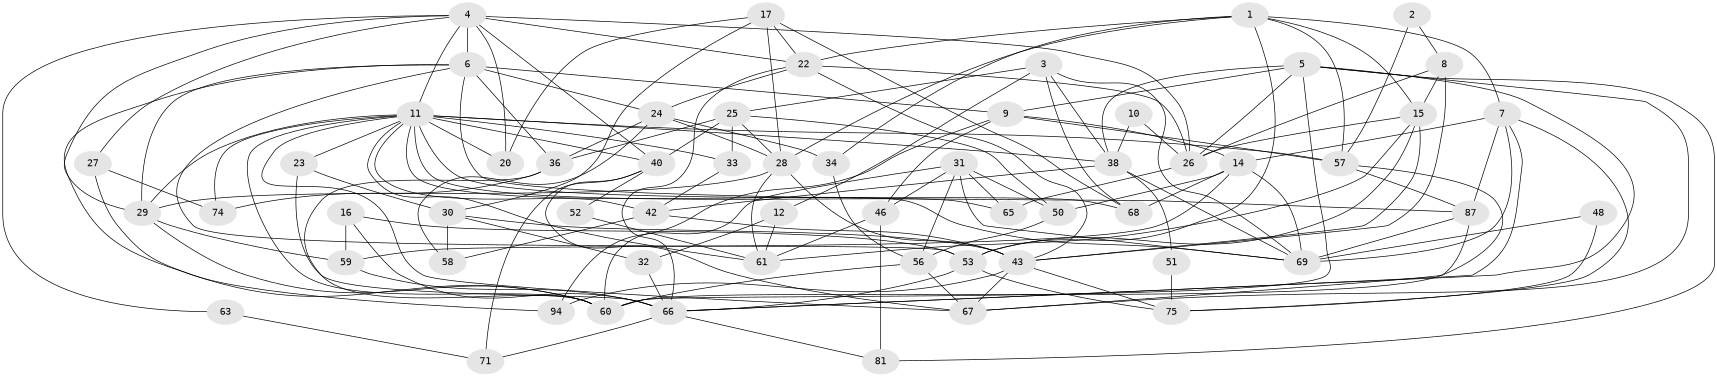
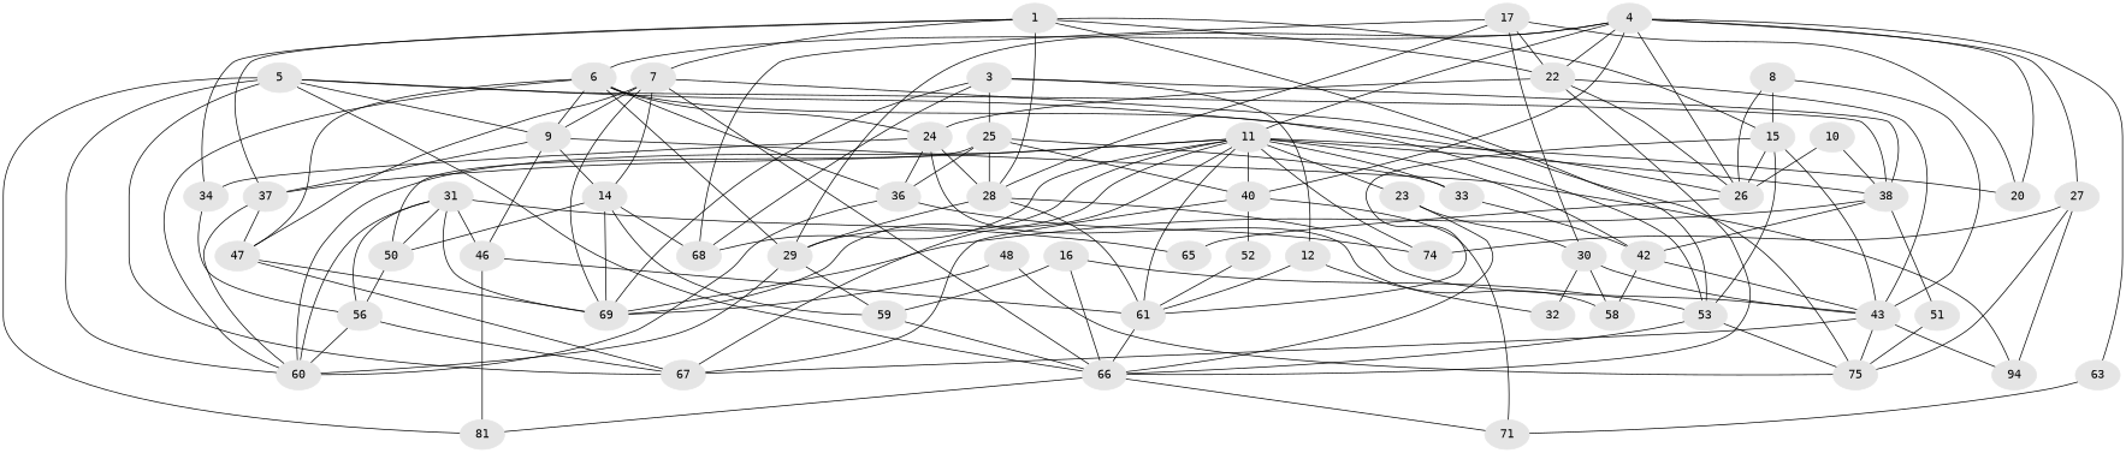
  graph {
    fontname="DejaVu Sans Mono"
    node [color=gray90 fontname="DejaVu Sans Mono" style=filled]
    edge [fontname="DejaVu Sans Mono"]
    1 [super="+13"]
    7 [super="+49"]
    15 [super="+19"]
    22 [super="+41"]
    28 [super="+79"]
    34
-   37 [super="+98" label=57]
+   37 [super="+98"]
    53 [super="+97"]
    69 [super="+96"]
    9 [super="+21"]
    66 [super="+83"]
-   47 [super="+80" label=87]
+   47 [super="+80"]
    14 [super="+39"]
    75 [super="+86"]
    26 [super="+54"]
    43 [super="+44"]
    61 [super="+72"]
    24 [super="+95"]
    29 [super="+87"]
    56 [super="+77"]
    60 [super="+73"]
    8 [super="+18"]
-   2
    3 [super="+76"]
    12
    25 [super="+45"]
    38 [super="+78"]
    68 [super="+82"]
    32
    40 [super="+91"]
    36
    33
    50
    42 [super="+55"]
    51
    4 [super="+64"]
    6 [super="+88"]
    11 [super="+93"]
    20
    27
    63
    67 [super="+84"]
    23
    65 [super="+70"]
    74
    94
    59 [super="+89"]
    52
    71
    5 [super="+35"]
    81
    46 [super="+90"]
    58 [super="+62"]
    10
    30 [super="+57"]
    16
    17
    31 [super="+85"]
    48
    1 -- 7
    1 -- 15
    1 -- 22
    1 -- 28
    1 -- 34
    1 -- 37
    1 -- 53
    7 -- 69
+   7 -- 9
    7 -- 66
    7 -- 47
    7 -- 14
    7 -- 75
    15 -- 53
    15 -- 26
    15 -- 43
    15 -- 61
    22 -- 66
    22 -- 26
    22 -- 43
    22 -- 24
    28 -- 43
    28 -- 61
    28 -- 29
    34 -- 56
    37 -- 47
    37 -- 60
    53 -- 66
    53 -- 75
    9 -- 37
    9 -- 14
    9 -- 94
    9 -- 46
    66 -- 71
    66 -- 81
    47 -- 69
    47 -- 67
    14 -- 69
    14 -- 68
    14 -- 50
    14 -- 59
    26 -- 65
    43 -- 75
    43 -- 67
    43 -- 94
    24 -- 28
    24 -- 34
    24 -- 36
    24 -- 58
    29 -- 60
    29 -- 59
    56 -- 60
    56 -- 67
    8 -- 15
    8 -- 26
    8 -- 43
-   2 -- 37
-   2 -- 8
    3 -- 69
    3 -- 12
    3 -- 25
    3 -- 38
    3 -- 68
    12 -- 61
    12 -- 32
    25 -- 28
    25 -- 40
    25 -- 36
    25 -- 33
    25 -- 50
    38 -- 69
    38 -- 42
    38 -- 51
-   32 -- 66
+   61 -- 66
    40 -- 67
    40 -- 52
    40 -- 71
    36 -- 60
    36 -- 74
    33 -- 42
    50 -- 56
    42 -- 43
    42 -- 58
    51 -- 75
    4 -- 22
    4 -- 26
    4 -- 29
    4 -- 40
    4 -- 6
    4 -- 11
    4 -- 20
    4 -- 27
    4 -- 63
    6 -- 53
    6 -- 9
    6 -- 47
    6 -- 24
    6 -- 29
    6 -- 60
    6 -- 36
    11 -- 37
    11 -- 69
    11 -- 61
    11 -- 29
    11 -- 60
    11 -- 38
    11 -- 68
    11 -- 40
    11 -- 33 [weight=2]
    11 -- 42
    11 -- 20
    11 -- 67
    11 -- 23
-   11 -- 65 [weight=2]
    11 -- 74
+   27 -- 75
    27 -- 74
    27 -- 94
    63 -- 71
    23 -- 66
    23 -- 30
    59 -- 66
    52 -- 61
    5 -- 9
    5 -- 66
    5 -- 26
    5 -- 60
    5 -- 38
    5 -- 67
    5 -- 81
    46 -- 61
    46 -- 81
    10 -- 26
    10 -- 38
    30 -- 43
    30 -- 32
    30 -- 58
    16 -- 53
    16 -- 66
    16 -- 59
    17 -- 22
    17 -- 28
    17 -- 68
    17 -- 20
    17 -- 30
    31 -- 69
    31 -- 56
    31 -- 60
    31 -- 50
    31 -- 65
    31 -- 46
    48 -- 69
    48 -- 75
  }
